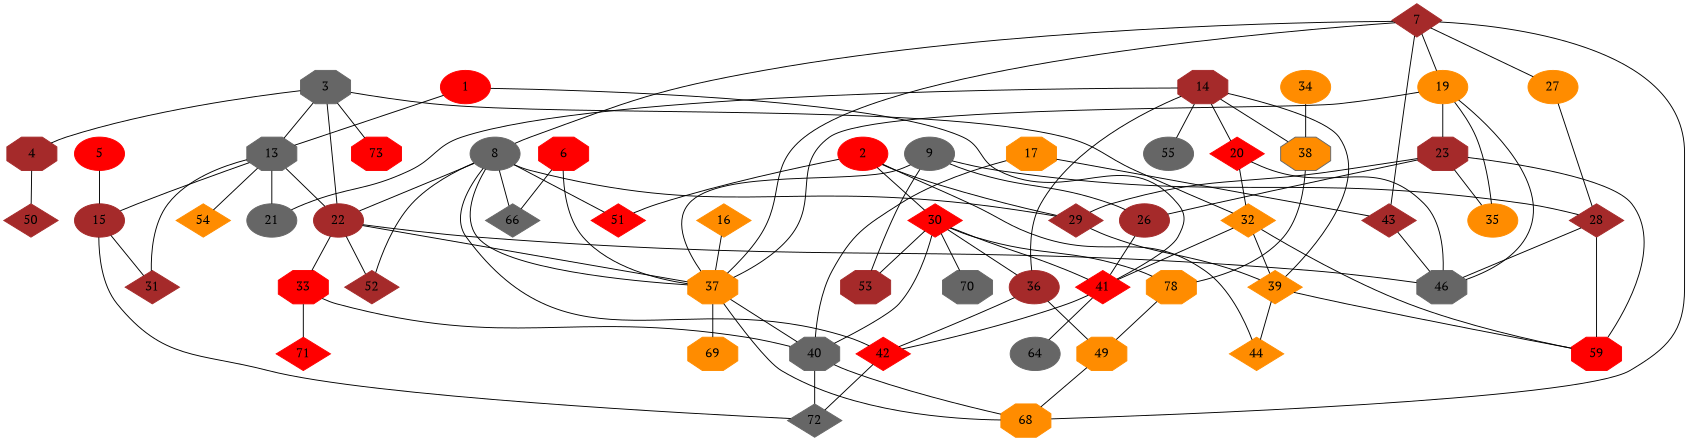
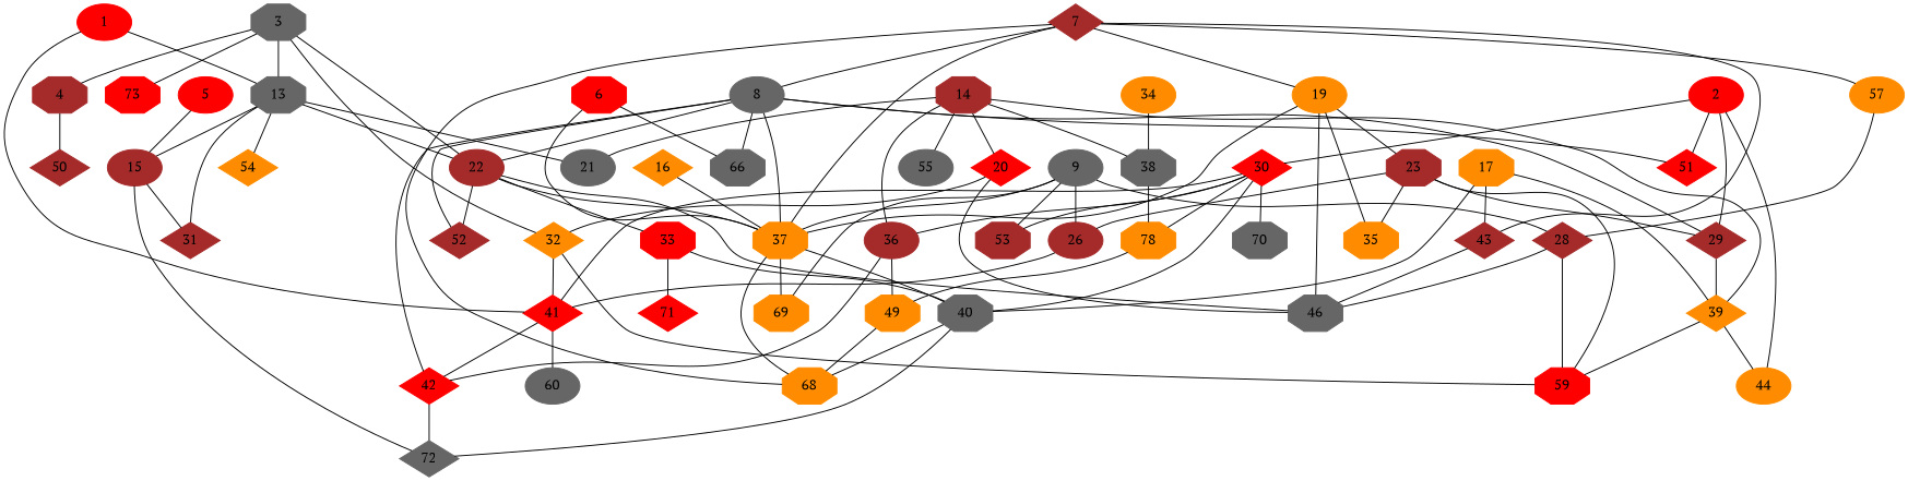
  graph {
    fontname="PT Serif"
    node [color=brown fontname="PT Serif" shape=octagon style=filled]
    edge [fontname="PT Serif" weight=1.0]
    1 [color=red shape=ellipse]
    13 [color=gray40]
    41 [color=red shape=diamond]
    22 [shape=ellipse]
    15 [shape=ellipse]
    21 [color=gray40 shape=ellipse]
    31 [shape=diamond]
    54 [color=darkorange shape=diamond]
    42 [color=red shape=diamond]
-   60 [color=gray40 shape=ellipse label=64]
+   60 [color=gray40 shape=ellipse]
    2 [color=red shape=ellipse]
    29 [shape=diamond]
    30 [color=red shape=diamond]
-   44 [color=darkorange shape=diamond]
+   44 [color=darkorange shape=ellipse]
    51 [color=red shape=diamond]
    39 [color=darkorange shape=diamond]
    53
    36 [shape=ellipse]
    40 [color=gray40]
    n20 [color=darkorange label=78]
    70 [color=gray40]
    3 [color=gray40]
    4
    32 [color=darkorange shape=diamond]
    73 [color=red]
    50 [shape=diamond]
    37 [color=darkorange]
    52 [shape=diamond]
    46 [color=gray40]
    33 [color=red]
    59 [color=red]
    5 [color=red shape=ellipse]
    72 [color=gray40 shape=diamond]
    6 [color=red]
-   66 [color=gray40 shape=diamond]
+   66 [color=gray40]
    68 [color=darkorange]
    69 [color=darkorange]
    7 [shape=diamond]
    8 [color=gray40 shape=ellipse]
    19 [color=darkorange shape=ellipse]
-   27 [color=darkorange shape=ellipse]
+   27 [color=darkorange shape=ellipse label=57]
    43 [shape=diamond]
    23
-   35 [color=darkorange shape=ellipse]
+   35 [color=darkorange]
    28 [shape=diamond]
    9 [color=gray40 shape=ellipse]
    26 [shape=ellipse]
    34 [color=darkorange shape=ellipse]
-   38 [color=gray40 fillcolor=darkorange]
+   38 [color=gray40]
    14
    20 [color=red shape=diamond]
    55 [color=gray40 shape=ellipse]
    49 [color=darkorange]
    16 [color=darkorange shape=diamond]
    17 [color=darkorange]
    71 [color=red shape=diamond]
    1 -- 13
    1 -- 41
    13 -- 22
    13 -- 15
    13 -- 21 [weight=2.0]
    13 -- 31
    13 -- 54
    41 -- 42
    41 -- 60
    22 -- 37
    22 -- 52
    22 -- 46
    22 -- 33
    15 -- 31
    15 -- 72 [weight=2.0]
    42 -- 72 [weight=2.0]
    2 -- 29
    2 -- 30
    2 -- 44
    2 -- 51
    29 -- 39
    30 -- 41
    30 -- 53
    30 -- 36
    30 -- 40
    30 -- n20
    30 -- 70
    39 -- 44
    39 -- 59
    36 -- 42
    36 -- 49
    40 -- 72
    40 -- 68
    n20 -- 49
    3 -- 13
    3 -- 22
    3 -- 4
    3 -- 32
    3 -- 73
    4 -- 50
    32 -- 41
-   32 -- 39
+   17 -- 39
    32 -- 59
    37 -- 40
    37 -- 68
    37 -- 69 [weight=2.0]
    33 -- 40
    33 -- 71
    5 -- 15
    6 -- 37
    6 -- 66
    7 -- 37
    7 -- 68
    7 -- 8
    7 -- 19
    7 -- 27
    7 -- 43
    8 -- 22
    8 -- 42
    8 -- 29
    8 -- 51
    8 -- 37
    8 -- 52
    8 -- 66
    19 -- 37
    19 -- 46
    19 -- 23
    19 -- 35
    27 -- 28
    43 -- 46
    23 -- 29
    23 -- 59
    23 -- 35 [weight=2.0]
    23 -- 26
    28 -- 46
    28 -- 59 [weight=2.0]
    9 -- 53
    9 -- 37
+   9 -- 69
    9 -- 28
    9 -- 26
    26 -- 41
    34 -- 38
    38 -- n20
    14 -- 21
    14 -- 39
    14 -- 36
    14 -- 38
    14 -- 20
    14 -- 55
    20 -- 32
    20 -- 46
    49 -- 68
    16 -- 37
    17 -- 40 [weight=2.0]
    17 -- 43
  }
